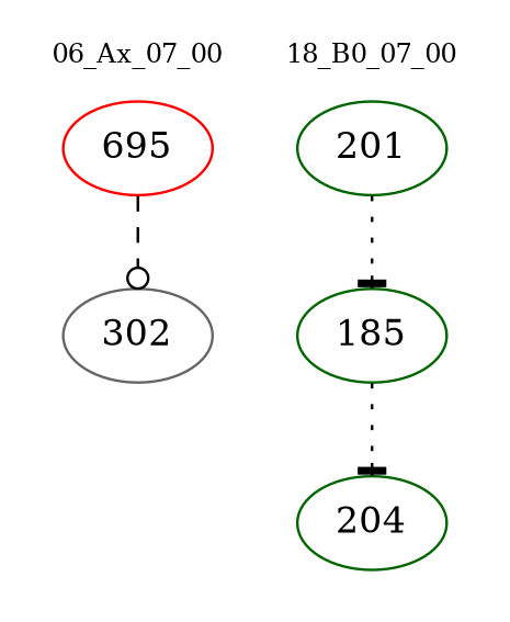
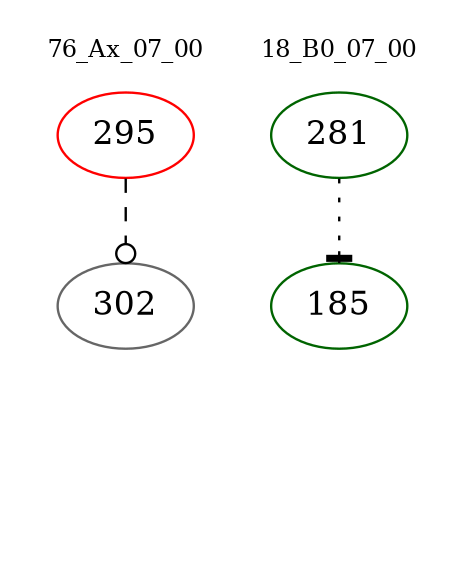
  digraph {
    node [color=darkgreen]
    edge [arrowhead=tee color=black style=dotted]
-   n1 [color=red label=695]
+   n1 [color=red label=295]
    n2 [color=gray40 label=302]
    n3 [label=185]
-   n4 [label=204]
-   n5 [label=201]
+   n5 [label=281]
    subgraph cluster_1 {
      color=white
      fontsize=10
-     label="06_Ax_07_00"
+     label="76_Ax_07_00"
      n1
      n2
    }
    subgraph cluster_2 {
      color=white
      fontsize=10
      label="18_B0_07_00"
      n3
-     n4
      n5
    }
    n1 -> n2 [arrowhead=odot style=dashed]
-   n3 -> n4
    n5 -> n3
  }
